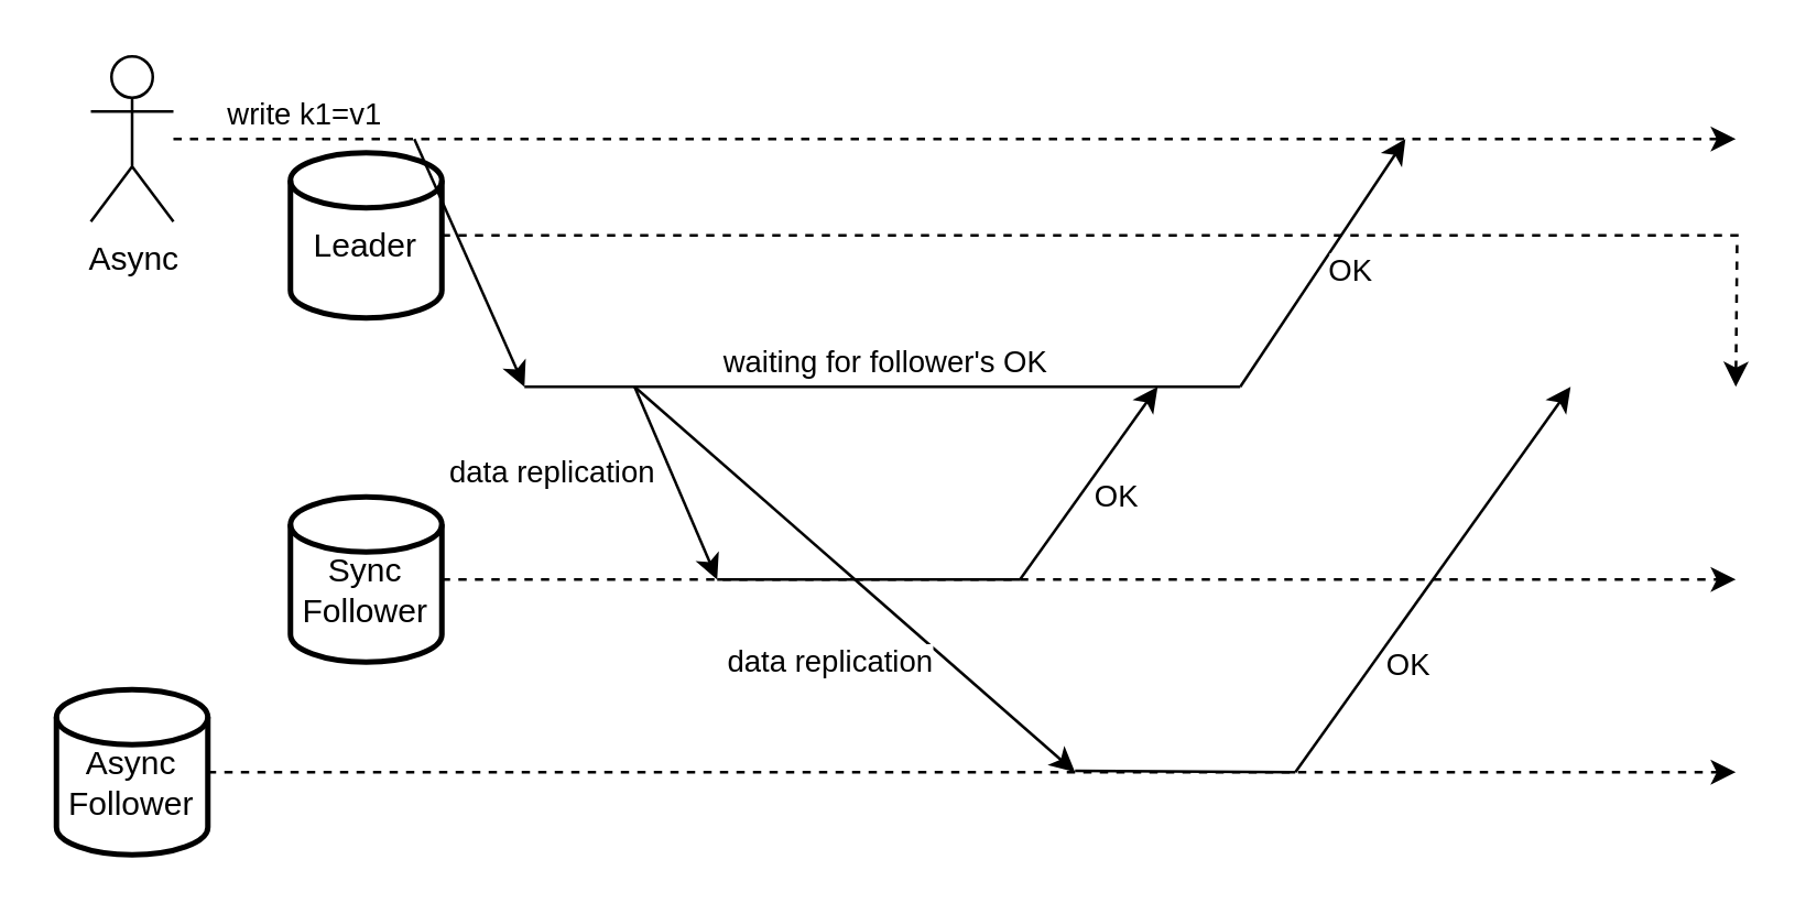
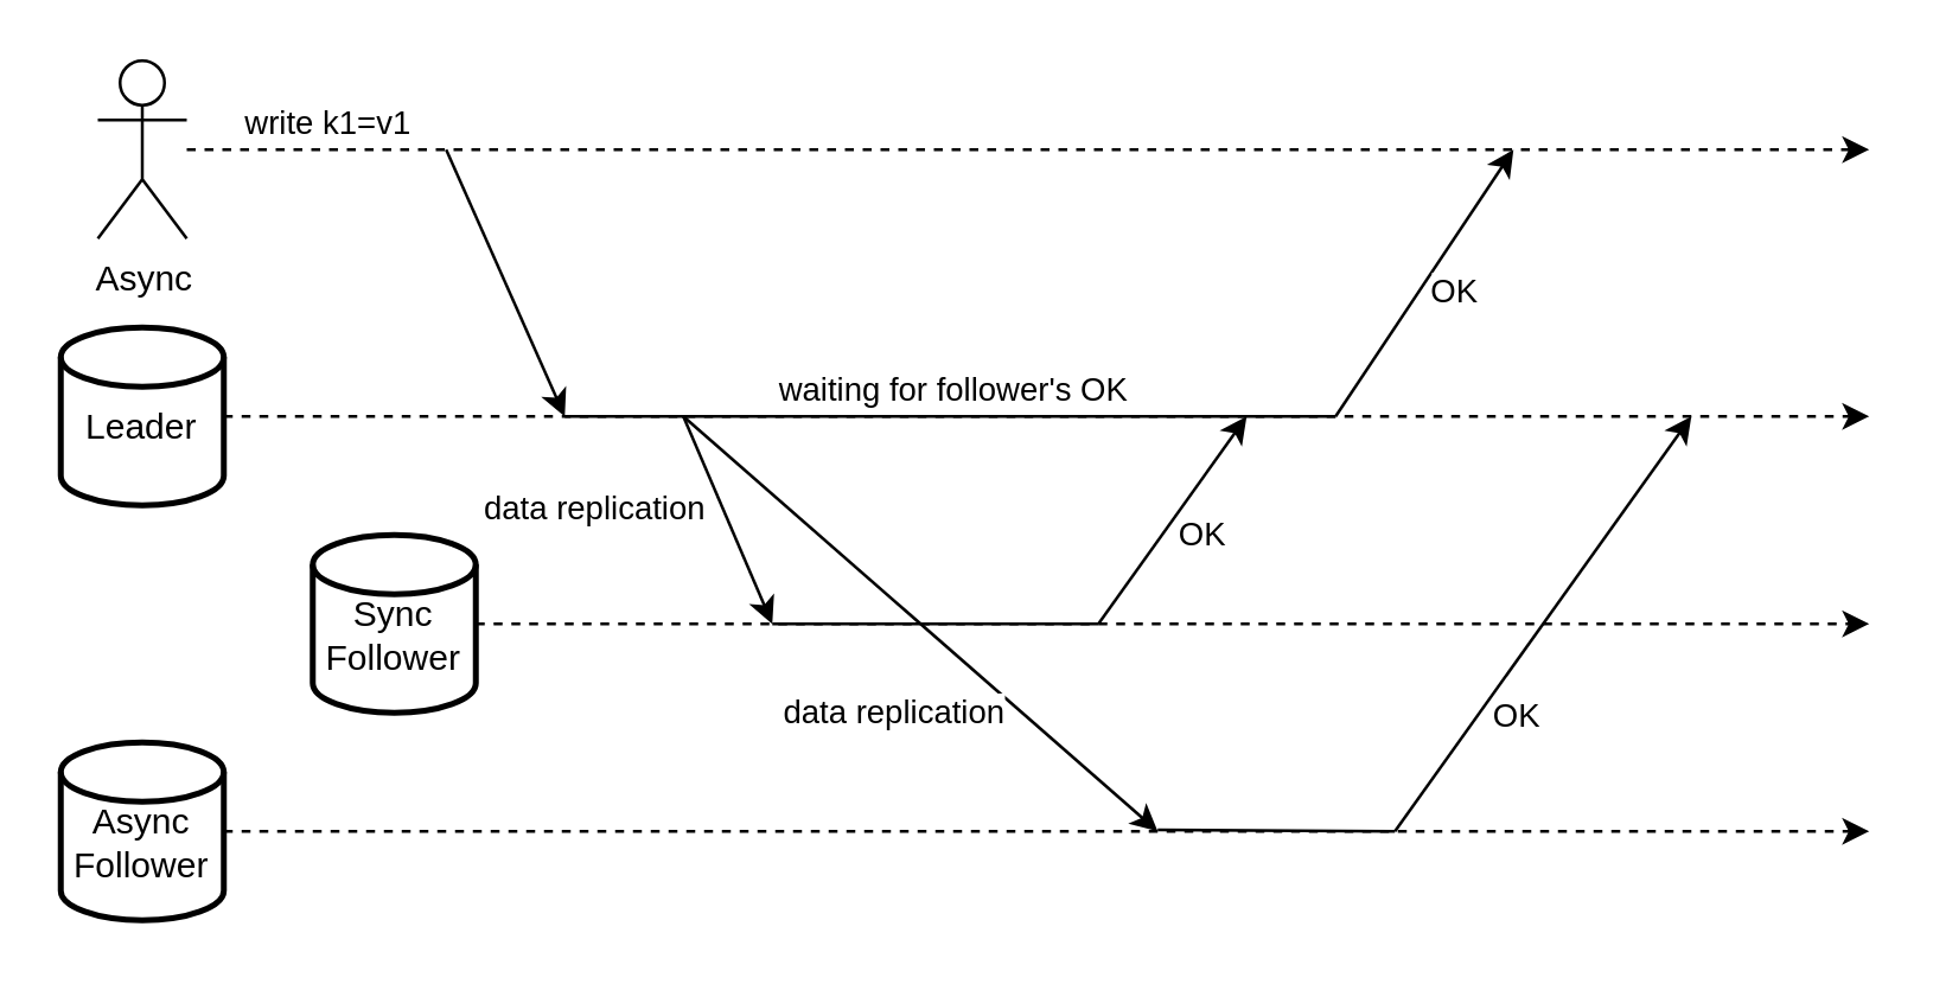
  <mxCell id="0" />
  <mxCell id="1" parent="0" />
  <mxCell id="2" style="edgeStyle=orthogonalEdgeStyle;rounded=0;orthogonalLoop=1;jettySize=auto;html=1;dashed=1;" edge="1" parent="1" source="4"><mxGeometry relative="1" as="geometry"><mxPoint x="630" y="50" as="targetPoint" /></mxGeometry></mxCell>
  <mxCell id="3" value="write k1=v1" style="edgeLabel;html=1;align=center;verticalAlign=middle;resizable=0;points=[];" connectable="0" vertex="1" parent="2"><mxGeometry x="-0.836" y="4" relative="1" as="geometry"><mxPoint y="-6" as="offset" /></mxGeometry></mxCell>
  <mxCell id="4" value="Async" style="shape=umlActor;verticalLabelPosition=bottom;verticalAlign=top;html=1;outlineConnect=0;" vertex="1" parent="1"><mxGeometry x="32.5" y="20" width="30" height="60" as="geometry" /></mxCell>
  <mxCell id="5" style="edgeStyle=orthogonalEdgeStyle;rounded=0;orthogonalLoop=1;jettySize=auto;html=1;dashed=1;" edge="1" parent="1" source="6"><mxGeometry relative="1" as="geometry"><mxPoint x="630" y="140" as="targetPoint" /></mxGeometry></mxCell>
- <mxCell id="6" value="Leader" style="strokeWidth=2;html=1;shape=mxgraph.flowchart.database;whiteSpace=wrap;spacingTop=8;" vertex="1" parent="1"><mxGeometry x="105" y="55" width="55" height="60" as="geometry" /></mxCell>
+ <mxCell id="6" value="Leader" style="strokeWidth=2;html=1;shape=mxgraph.flowchart.database;whiteSpace=wrap;spacingTop=8;" vertex="1" parent="1"><mxGeometry x="20" y="110" width="55" height="60" as="geometry" /></mxCell>
  <mxCell id="7" style="edgeStyle=orthogonalEdgeStyle;rounded=0;orthogonalLoop=1;jettySize=auto;html=1;dashed=1;" edge="1" parent="1" source="8"><mxGeometry relative="1" as="geometry"><mxPoint x="630" y="210" as="targetPoint" /></mxGeometry></mxCell>
  <mxCell id="8" value="&lt;p style=&quot;line-height: 1.2;&quot;&gt;Sync&lt;br&gt;Follower&lt;/p&gt;" style="strokeWidth=2;html=1;shape=mxgraph.flowchart.database;whiteSpace=wrap;spacingTop=8;" vertex="1" parent="1"><mxGeometry x="105" y="180" width="55" height="60" as="geometry" /></mxCell>
  <mxCell id="9" style="edgeStyle=orthogonalEdgeStyle;rounded=0;orthogonalLoop=1;jettySize=auto;html=1;dashed=1;" edge="1" parent="1" source="10"><mxGeometry relative="1" as="geometry"><mxPoint x="630" y="280" as="targetPoint" /></mxGeometry></mxCell>
  <mxCell id="10" value="Async&lt;br&gt;Follower" style="strokeWidth=2;html=1;shape=mxgraph.flowchart.database;whiteSpace=wrap;spacingTop=8;" vertex="1" parent="1"><mxGeometry x="20" y="250" width="55" height="60" as="geometry" /></mxCell>
  <mxCell id="11" value="" style="endArrow=classic;html=1;rounded=0;" edge="1" parent="1"><mxGeometry width="50" height="50" relative="1" as="geometry"><mxPoint x="150" y="50" as="sourcePoint" /><mxPoint x="190" y="140" as="targetPoint" /></mxGeometry></mxCell>
  <mxCell id="12" value="" style="endArrow=classic;html=1;rounded=0;" edge="1" parent="1"><mxGeometry width="50" height="50" relative="1" as="geometry"><mxPoint x="230" y="140" as="sourcePoint" /><mxPoint x="260" y="210" as="targetPoint" /></mxGeometry></mxCell>
  <mxCell id="13" value="data replication" style="edgeLabel;html=1;align=center;verticalAlign=middle;resizable=0;points=[];" connectable="0" vertex="1" parent="12"><mxGeometry x="-0.202" y="1" relative="1" as="geometry"><mxPoint x="-43" y="3" as="offset" /></mxGeometry></mxCell>
  <mxCell id="14" value="" style="endArrow=classic;html=1;rounded=0;" edge="1" parent="1"><mxGeometry width="50" height="50" relative="1" as="geometry"><mxPoint x="230" y="140" as="sourcePoint" /><mxPoint x="390" y="280" as="targetPoint" /></mxGeometry></mxCell>
  <mxCell id="15" value="data replication" style="edgeLabel;html=1;align=center;verticalAlign=middle;resizable=0;points=[];" connectable="0" vertex="1" parent="14"><mxGeometry x="0.316" y="-2" relative="1" as="geometry"><mxPoint x="-34" y="6" as="offset" /></mxGeometry></mxCell>
  <mxCell id="16" value="" style="endArrow=none;html=1;rounded=0;endFill=0;" edge="1" parent="1"><mxGeometry width="50" height="50" relative="1" as="geometry"><mxPoint x="190" y="140" as="sourcePoint" /><mxPoint x="450" y="140" as="targetPoint" /></mxGeometry></mxCell>
  <mxCell id="17" value="waiting for follower's OK" style="edgeLabel;html=1;align=center;verticalAlign=middle;resizable=0;points=[];" connectable="0" vertex="1" parent="16"><mxGeometry x="-0.085" y="2" relative="1" as="geometry"><mxPoint x="11" y="-8" as="offset" /></mxGeometry></mxCell>
  <mxCell id="18" value="" style="endArrow=classic;html=1;rounded=0;" edge="1" parent="1"><mxGeometry width="50" height="50" relative="1" as="geometry"><mxPoint x="450" y="140" as="sourcePoint" /><mxPoint x="510" y="50" as="targetPoint" /></mxGeometry></mxCell>
  <mxCell id="19" value="OK" style="edgeLabel;html=1;align=center;verticalAlign=middle;resizable=0;points=[];" connectable="0" vertex="1" parent="18"><mxGeometry x="-0.018" y="-3" relative="1" as="geometry"><mxPoint x="8" as="offset" /></mxGeometry></mxCell>
  <mxCell id="20" value="" style="endArrow=classic;html=1;rounded=0;" edge="1" parent="1"><mxGeometry width="50" height="50" relative="1" as="geometry"><mxPoint x="370" y="210" as="sourcePoint" /><mxPoint x="420" y="140" as="targetPoint" /></mxGeometry></mxCell>
  <mxCell id="21" value="OK" style="edgeLabel;html=1;align=center;verticalAlign=middle;resizable=0;points=[];" connectable="0" vertex="1" parent="20"><mxGeometry x="0.047" y="1" relative="1" as="geometry"><mxPoint x="9" y="7" as="offset" /></mxGeometry></mxCell>
  <mxCell id="22" value="" style="endArrow=none;html=1;rounded=0;endFill=0;" edge="1" parent="1"><mxGeometry width="50" height="50" relative="1" as="geometry"><mxPoint x="260" y="210" as="sourcePoint" /><mxPoint x="370" y="210" as="targetPoint" /></mxGeometry></mxCell>
  <mxCell id="23" value="" style="endArrow=none;html=1;rounded=0;endFill=0;" edge="1" parent="1"><mxGeometry width="50" height="50" relative="1" as="geometry"><mxPoint x="390" y="279.5" as="sourcePoint" /><mxPoint x="470" y="280" as="targetPoint" /></mxGeometry></mxCell>
  <mxCell id="24" value="" style="endArrow=classic;html=1;rounded=0;" edge="1" parent="1"><mxGeometry width="50" height="50" relative="1" as="geometry"><mxPoint x="470" y="280" as="sourcePoint" /><mxPoint x="570" y="140" as="targetPoint" /></mxGeometry></mxCell>
  <mxCell id="25" value="OK" style="edgeLabel;html=1;align=center;verticalAlign=middle;resizable=0;points=[];" connectable="0" vertex="1" parent="24"><mxGeometry x="0.047" y="1" relative="1" as="geometry"><mxPoint x="-11" y="34" as="offset" /></mxGeometry></mxCell>
